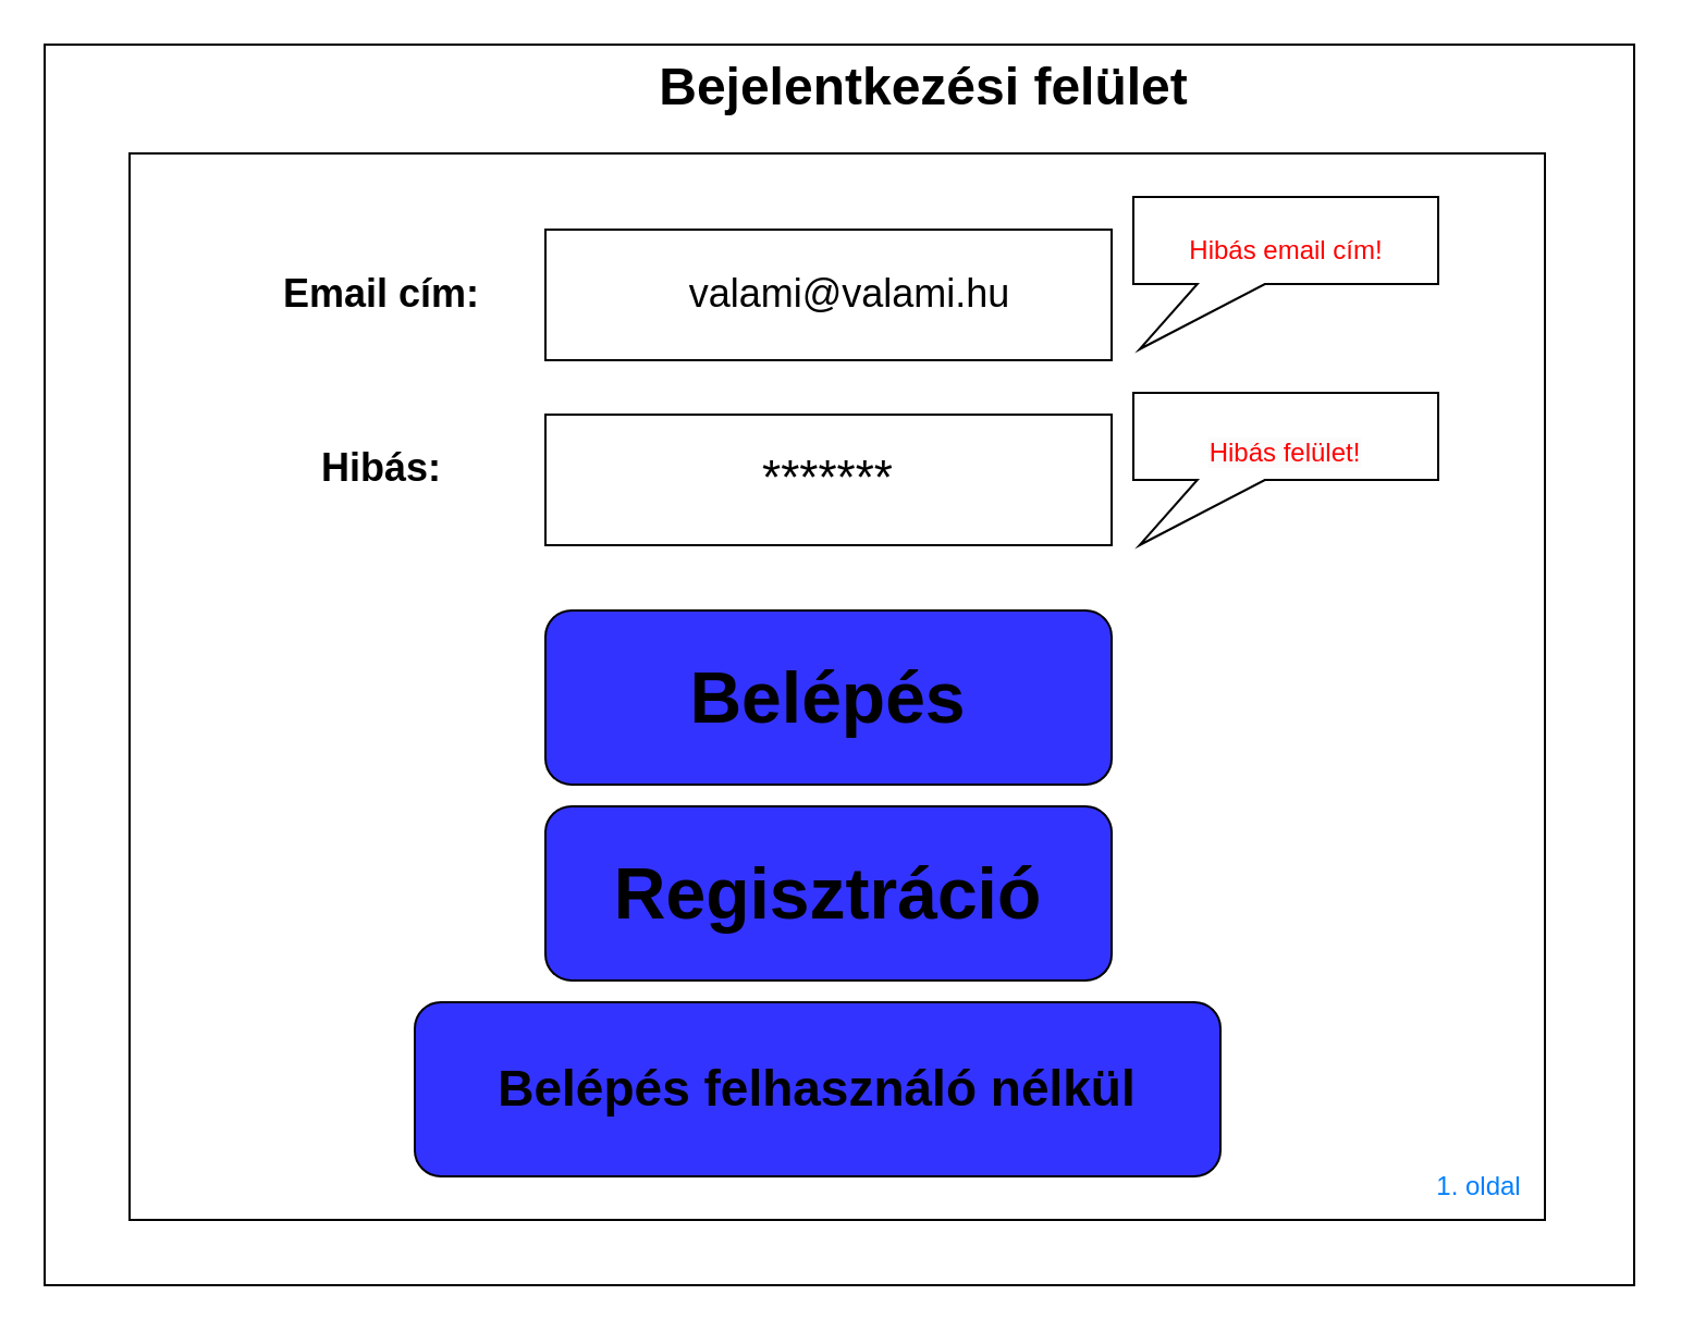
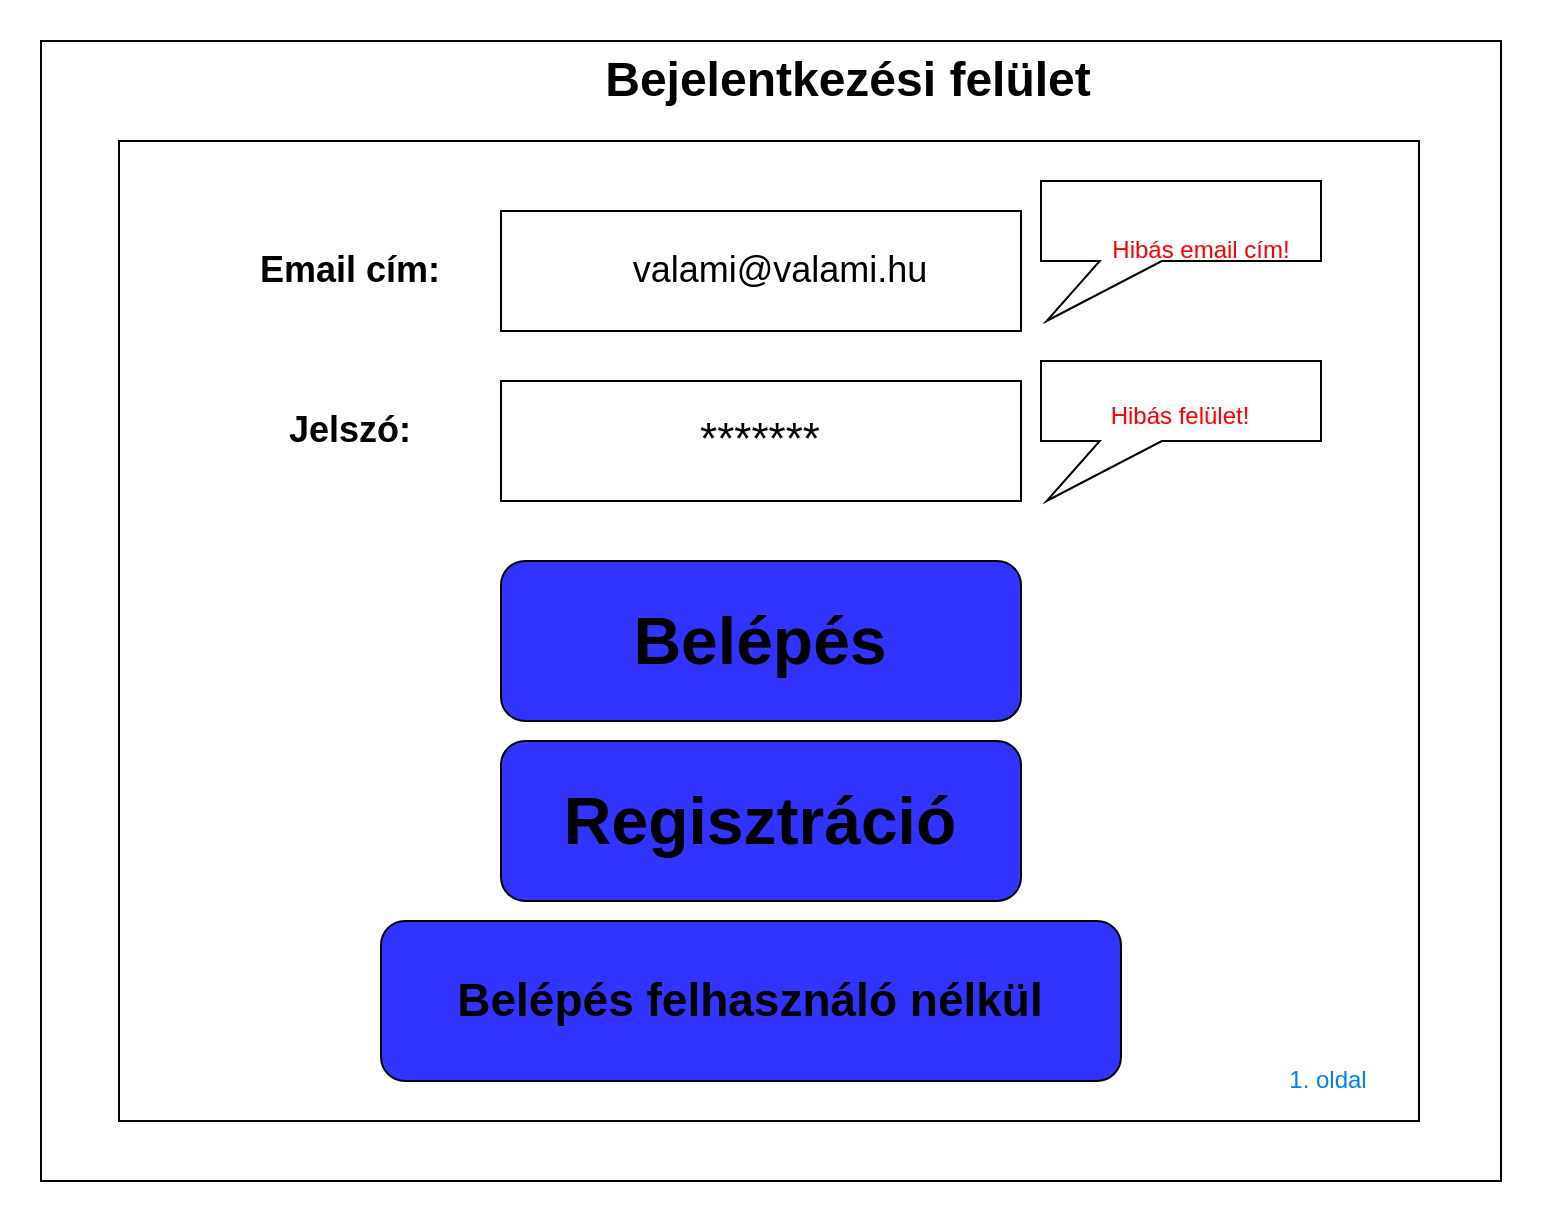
  <mxCell id="0" />
  <mxCell id="1" parent="0" />
  <mxCell id="2" value="&lt;h1&gt;Bejelntkezési felület&lt;/h1&gt;" style="rounded=0;whiteSpace=wrap;html=1;" vertex="1" parent="1"><mxGeometry x="20" y="20" width="730" height="570" as="geometry" /></mxCell>
  <mxCell id="3" value="" style="rounded=0;whiteSpace=wrap;html=1;" vertex="1" parent="1"><mxGeometry x="59" y="70" width="650" height="490" as="geometry" /></mxCell>
  <mxCell id="4" value="&lt;h1&gt;Bejelentkezési felület&lt;/h1&gt;" style="text;html=1;strokeColor=none;fillColor=none;align=center;verticalAlign=middle;whiteSpace=wrap;rounded=0;" vertex="1" parent="1"><mxGeometry x="279" y="25" width="290" height="30" as="geometry" /></mxCell>
  <mxCell id="5" value="&lt;h2&gt;Email cím:&lt;/h2&gt;" style="text;html=1;strokeColor=none;fillColor=none;align=center;verticalAlign=middle;whiteSpace=wrap;rounded=0;" vertex="1" parent="1"><mxGeometry x="100" y="120" width="150" height="30" as="geometry" /></mxCell>
  <mxCell id="6" value="" style="rounded=0;whiteSpace=wrap;html=1;" vertex="1" parent="1"><mxGeometry x="250" y="105" width="260" height="60" as="geometry" /></mxCell>
  <mxCell id="7" value="&lt;font style=&quot;font-size: 18px;&quot;&gt;valami@valami.hu&lt;/font&gt;" style="text;html=1;strokeColor=none;fillColor=none;align=center;verticalAlign=middle;whiteSpace=wrap;rounded=0;" vertex="1" parent="1"><mxGeometry x="360" y="120" width="60" height="30" as="geometry" /></mxCell>
  <mxCell id="8" value="" style="shape=callout;whiteSpace=wrap;html=1;perimeter=calloutPerimeter;size=30;position=0.21;position2=0.02;base=31;" vertex="1" parent="1"><mxGeometry x="520" y="90" width="140" height="70" as="geometry" /></mxCell>
- <mxCell id="9" value="&lt;font color=&quot;#ff0000&quot;&gt;Hibás email cím!&lt;/font&gt;" style="text;html=1;strokeColor=none;fillColor=none;align=center;verticalAlign=middle;whiteSpace=wrap;rounded=0;" vertex="1" parent="1"><mxGeometry x="537.5" y="100" width="105" height="30" as="geometry" /></mxCell>
- <mxCell id="10" value="&lt;h2&gt;Hibás:&lt;/h2&gt;" style="text;html=1;strokeColor=none;fillColor=none;align=center;verticalAlign=middle;whiteSpace=wrap;rounded=0;" vertex="1" parent="1"><mxGeometry x="145" y="200" width="60" height="30" as="geometry" /></mxCell>
+ <mxCell id="9" value="&lt;font color=&quot;#ff0000&quot;&gt;Hibás email cím!&lt;/font&gt;" style="text;html=1;strokeColor=none;fillColor=none;align=center;verticalAlign=middle;whiteSpace=wrap;rounded=0;" vertex="1" parent="1"><mxGeometry x="547.5" y="110" width="105" height="30" as="geometry" /></mxCell>
+ <mxCell id="10" value="&lt;h2&gt;Jelszó:&lt;/h2&gt;" style="text;html=1;strokeColor=none;fillColor=none;align=center;verticalAlign=middle;whiteSpace=wrap;rounded=0;" vertex="1" parent="1"><mxGeometry x="145" y="200" width="60" height="30" as="geometry" /></mxCell>
  <mxCell id="11" value="&lt;font style=&quot;font-size: 22px;&quot;&gt;*******&lt;/font&gt;" style="rounded=0;whiteSpace=wrap;html=1;" vertex="1" parent="1"><mxGeometry x="250" y="190" width="260" height="60" as="geometry" /></mxCell>
  <mxCell id="12" value="&lt;br&gt;&lt;span style=&quot;color: rgb(255, 0, 0); font-family: Helvetica; font-size: 12px; font-style: normal; font-variant-ligatures: normal; font-variant-caps: normal; font-weight: 400; letter-spacing: normal; orphans: 2; text-align: center; text-indent: 0px; text-transform: none; widows: 2; word-spacing: 0px; -webkit-text-stroke-width: 0px; background-color: rgb(251, 251, 251); text-decoration-thickness: initial; text-decoration-style: initial; text-decoration-color: initial; float: none; display: inline !important;&quot;&gt;Hibás felület!&lt;/span&gt;" style="shape=callout;whiteSpace=wrap;html=1;perimeter=calloutPerimeter;size=30;position=0.21;position2=0.02;base=31;" vertex="1" parent="1"><mxGeometry x="520" y="180" width="140" height="70" as="geometry" /></mxCell>
  <mxCell id="13" value="" style="rounded=1;whiteSpace=wrap;fontColor=none;labelBackgroundColor=none;labelBorderColor=none;textOpacity=0;fillColor=#3333FF;noLabel=1;" vertex="1" parent="1"><mxGeometry x="250" y="280" width="260" height="80" as="geometry" /></mxCell>
  <mxCell id="14" value="&lt;h2 style=&quot;font-size: 33px;&quot;&gt;Belépés&lt;/h2&gt;" style="text;html=1;strokeColor=none;fillColor=none;align=center;verticalAlign=middle;whiteSpace=wrap;rounded=0;fontSize=33;fontStyle=1" vertex="1" parent="1"><mxGeometry x="350" y="305" width="60" height="30" as="geometry" /></mxCell>
  <mxCell id="15" value="" style="rounded=1;whiteSpace=wrap;fontColor=none;labelBackgroundColor=none;labelBorderColor=none;textOpacity=0;fillColor=#3333FF;noLabel=1;" vertex="1" parent="1"><mxGeometry x="250" y="370" width="260" height="80" as="geometry" /></mxCell>
  <mxCell id="16" value="" style="rounded=1;whiteSpace=wrap;fontColor=none;labelBackgroundColor=none;labelBorderColor=none;textOpacity=0;fillColor=#3333FF;noLabel=1;" vertex="1" parent="1"><mxGeometry x="190" y="460" width="370" height="80" as="geometry" /></mxCell>
  <mxCell id="17" value="&lt;h2 style=&quot;font-size: 33px;&quot;&gt;Regisztráció&lt;/h2&gt;" style="text;html=1;strokeColor=none;fillColor=none;align=center;verticalAlign=middle;whiteSpace=wrap;rounded=0;fontSize=33;fontStyle=1" vertex="1" parent="1"><mxGeometry x="350" y="395" width="60" height="30" as="geometry" /></mxCell>
  <mxCell id="18" value="&lt;h2 style=&quot;font-size: 23px;&quot;&gt;Belépés felhasználó nélkül&lt;/h2&gt;" style="text;html=1;strokeColor=none;fillColor=none;align=center;verticalAlign=middle;whiteSpace=wrap;rounded=0;fontSize=33;fontStyle=1" vertex="1" parent="1"><mxGeometry x="200" y="475" width="350" height="50" as="geometry" /></mxCell>
- <mxCell id="19" value="1. oldal" style="text;html=1;strokeColor=none;fillColor=none;align=center;verticalAlign=middle;whiteSpace=wrap;rounded=0;fontColor=#007FFF;" vertex="1" parent="1"><mxGeometry x="649" y="530" width="60" height="30" as="geometry" /></mxCell>
+ <mxCell id="19" value="1. oldal" style="text;html=1;strokeColor=none;fillColor=none;align=center;verticalAlign=middle;whiteSpace=wrap;rounded=0;fontColor=#007FFF;" vertex="1" parent="1"><mxGeometry x="634" y="525" width="60" height="30" as="geometry" /></mxCell>
